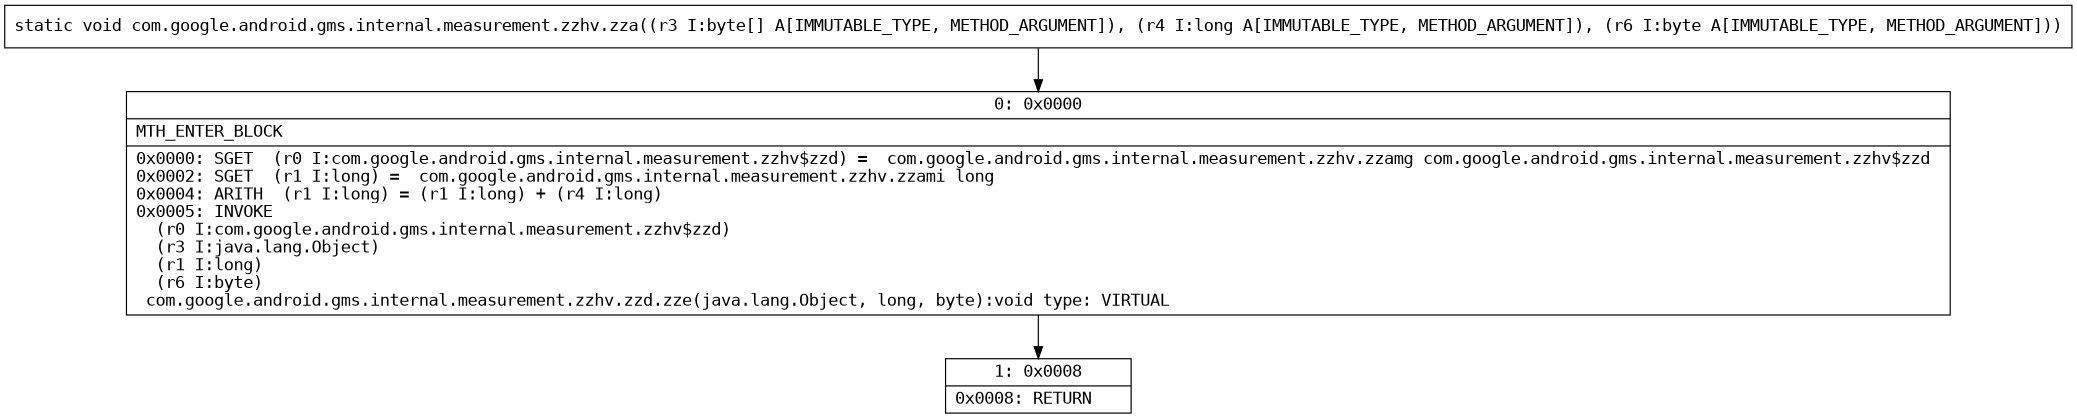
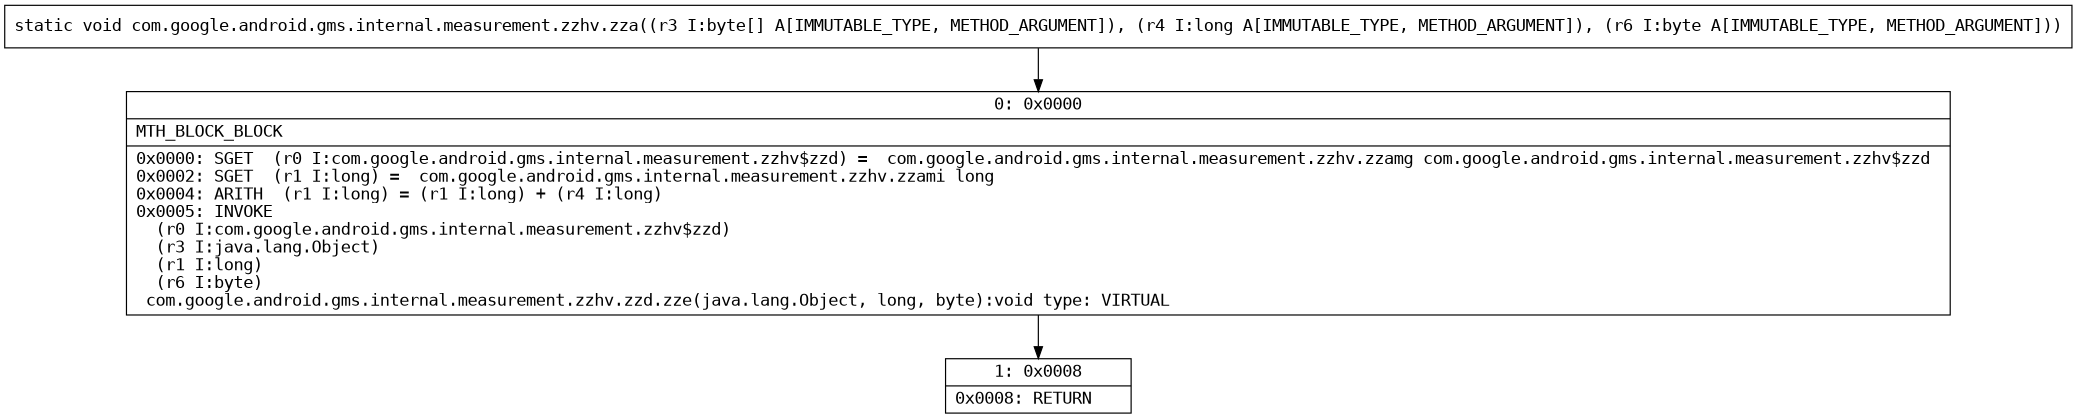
  digraph {
    fontname="DejaVu Sans Mono"
    node [shape=record fontname="DejaVu Sans Mono"]
    edge [fontname="DejaVu Sans Mono"]
-   n1 [label="{0\:\ 0x0000|MTH_ENTER_BLOCK\l|0x0000: SGET  (r0 I:com.google.android.gms.internal.measurement.zzhv$zzd) =  com.google.android.gms.internal.measurement.zzhv.zzamg com.google.android.gms.internal.measurement.zzhv$zzd \l0x0002: SGET  (r1 I:long) =  com.google.android.gms.internal.measurement.zzhv.zzami long \l0x0004: ARITH  (r1 I:long) = (r1 I:long) + (r4 I:long) \l0x0005: INVOKE  \l  (r0 I:com.google.android.gms.internal.measurement.zzhv$zzd)\l  (r3 I:java.lang.Object)\l  (r1 I:long)\l  (r6 I:byte)\l com.google.android.gms.internal.measurement.zzhv.zzd.zze(java.lang.Object, long, byte):void type: VIRTUAL \l}"]
+   n1 [label="{0\:\ 0x0000|MTH_BLOCK_BLOCK\l|0x0000: SGET  (r0 I:com.google.android.gms.internal.measurement.zzhv$zzd) =  com.google.android.gms.internal.measurement.zzhv.zzamg com.google.android.gms.internal.measurement.zzhv$zzd \l0x0002: SGET  (r1 I:long) =  com.google.android.gms.internal.measurement.zzhv.zzami long \l0x0004: ARITH  (r1 I:long) = (r1 I:long) + (r4 I:long) \l0x0005: INVOKE  \l  (r0 I:com.google.android.gms.internal.measurement.zzhv$zzd)\l  (r3 I:java.lang.Object)\l  (r1 I:long)\l  (r6 I:byte)\l com.google.android.gms.internal.measurement.zzhv.zzd.zze(java.lang.Object, long, byte):void type: VIRTUAL \l}"]
    n2 [label="{1\:\ 0x0008|0x0008: RETURN   \l}"]
    n3 [label="{static void com.google.android.gms.internal.measurement.zzhv.zza((r3 I:byte[] A[IMMUTABLE_TYPE, METHOD_ARGUMENT]), (r4 I:long A[IMMUTABLE_TYPE, METHOD_ARGUMENT]), (r6 I:byte A[IMMUTABLE_TYPE, METHOD_ARGUMENT])) }"]
    n1 -> n2
    n3 -> n1
  }
